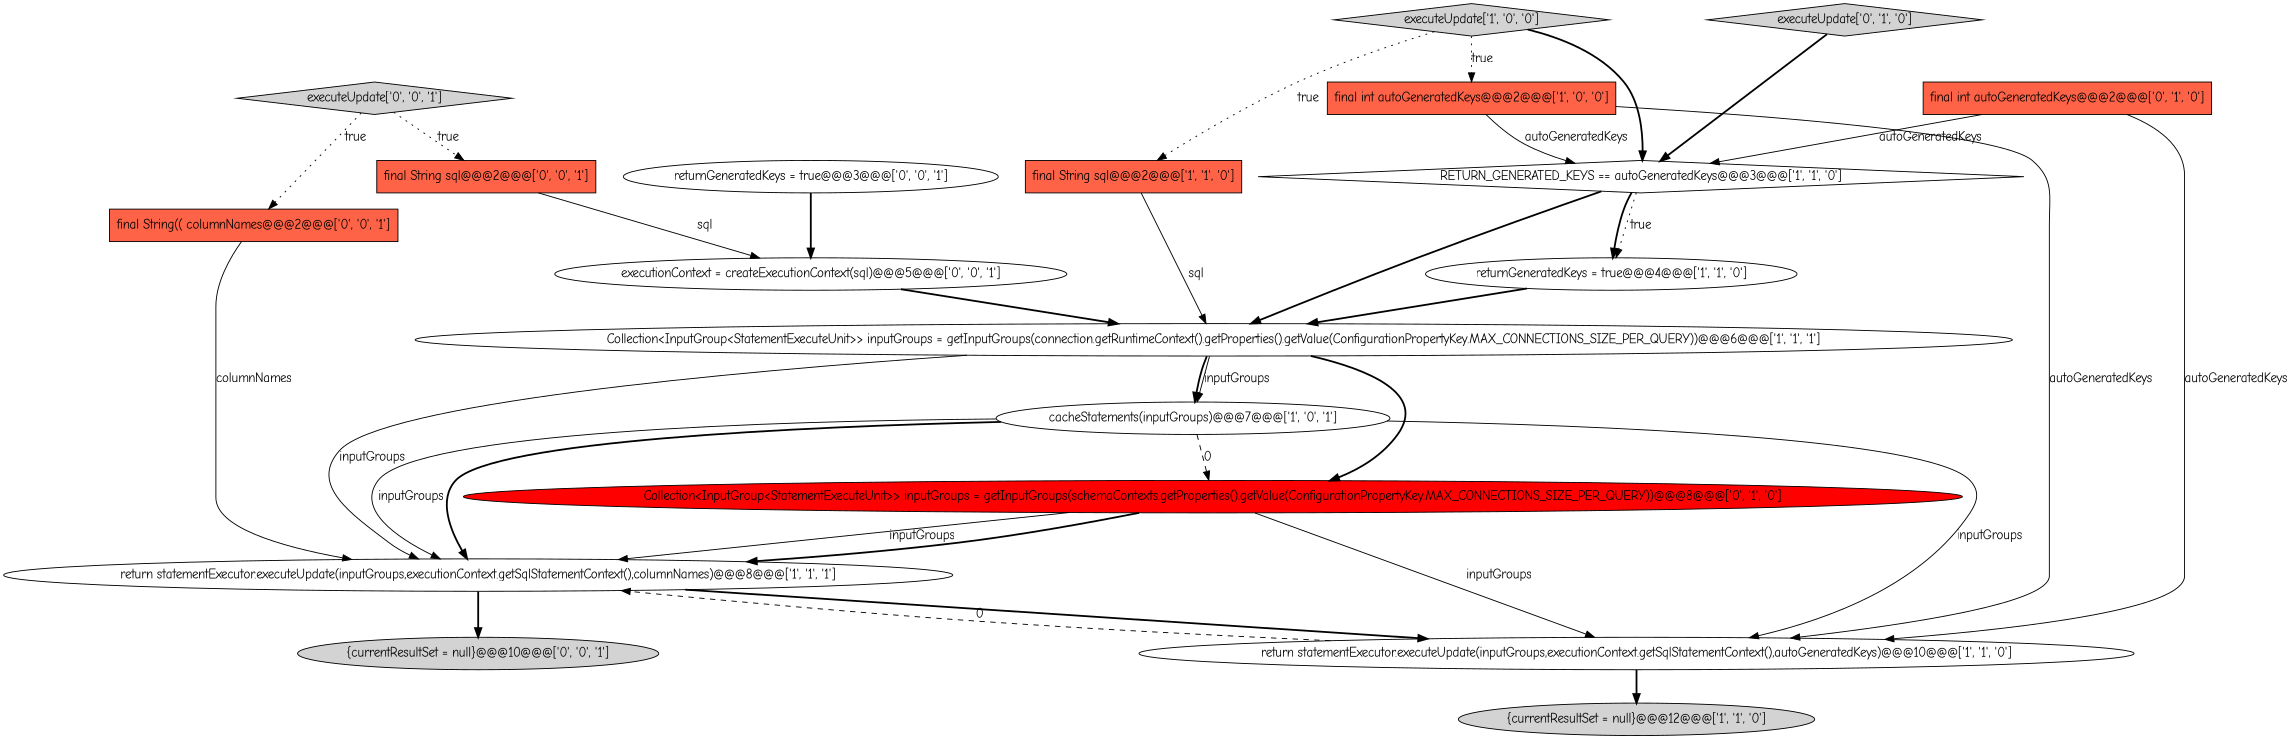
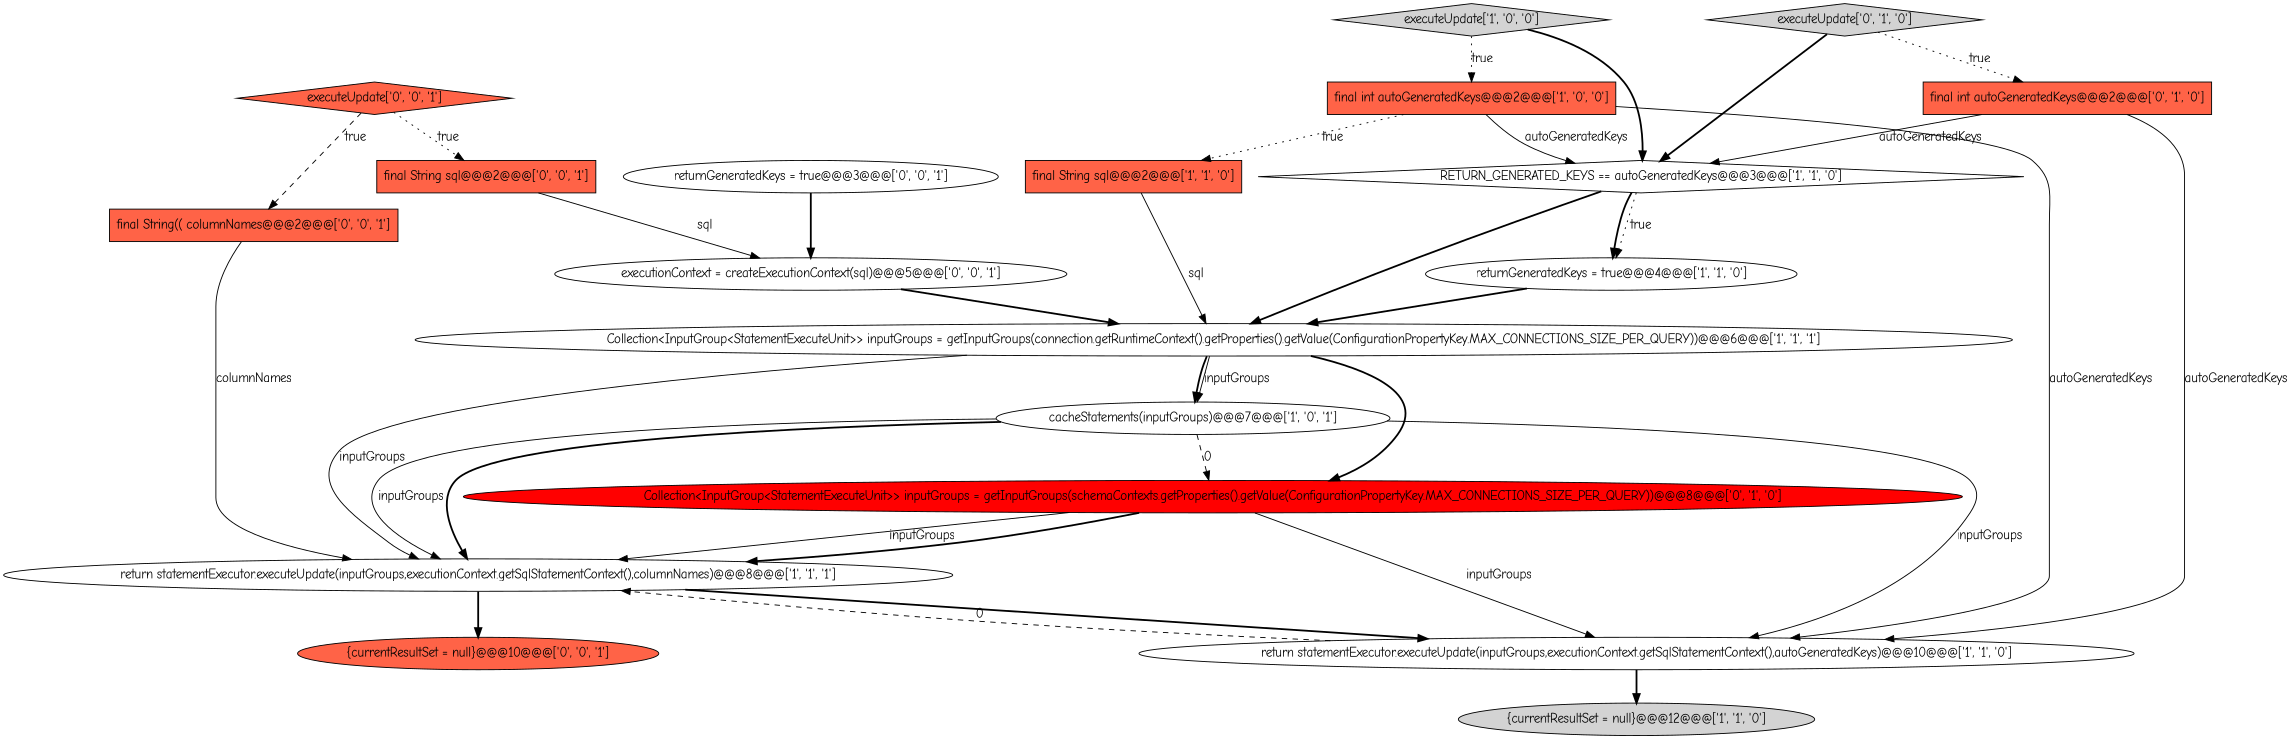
  digraph {
    fontname="Comic Neue"
    node [fillcolor=white fontname="Comic Neue" shape=ellipse style=filled]
    edge [fontname="Comic Neue" style=bold]
    n1 [label="executionContext = createExecutionContext(sql)@@@5@@@['0', '0', '1']"]
    n2 [label="Collection<InputGroup<StatementExecuteUnit>> inputGroups = getInputGroups(connection.getRuntimeContext().getProperties().getValue(ConfigurationPropertyKey.MAX_CONNECTIONS_SIZE_PER_QUERY))@@@6@@@['1', '1', '1']"]
    n3 [fillcolor=red label="Collection<InputGroup<StatementExecuteUnit>> inputGroups = getInputGroups(schemaContexts.getProperties().getValue(ConfigurationPropertyKey.MAX_CONNECTIONS_SIZE_PER_QUERY))@@@8@@@['0', '1', '0']"]
    n4 [label="return statementExecutor.executeUpdate(inputGroups,executionContext.getSqlStatementContext(),columnNames)@@@8@@@['1', '1', '1']"]
    n5 [label="cacheStatements(inputGroups)@@@7@@@['1', '0', '1']"]
    n6 [label="return statementExecutor.executeUpdate(inputGroups,executionContext.getSqlStatementContext(),autoGeneratedKeys)@@@10@@@['1', '1', '0']"]
    n7 [fillcolor=lightgray label="{currentResultSet = null}@@@12@@@['1', '1', '0']"]
-   n8 [fillcolor=lightgray label="{currentResultSet = null}@@@10@@@['0', '0', '1']"]
+   n8 [fillcolor=tomato label="{currentResultSet = null}@@@10@@@['0', '0', '1']"]
    n9 [label="returnGeneratedKeys = true@@@4@@@['1', '1', '0']"]
    n10 [fillcolor=tomato label="final String(( columnNames@@@2@@@['0', '0', '1']" shape=box]
-   n11 [fillcolor=lightgray label="executeUpdate['0', '0', '1']" shape=diamond]
+   n11 [fillcolor=tomato label="executeUpdate['0', '0', '1']" shape=diamond]
    n12 [fillcolor=tomato label="final String sql@@@2@@@['0', '0', '1']" shape=box]
    n13 [label="returnGeneratedKeys = true@@@3@@@['0', '0', '1']"]
    n14 [label="RETURN_GENERATED_KEYS == autoGeneratedKeys@@@3@@@['1', '1', '0']" shape=diamond]
    n15 [fillcolor=lightgray label="executeUpdate['0', '1', '0']" shape=diamond]
    n16 [fillcolor=tomato label="final int autoGeneratedKeys@@@2@@@['0', '1', '0']" shape=box]
    n17 [fillcolor=tomato label="final String sql@@@2@@@['1', '1', '0']" shape=box]
    n18 [fillcolor=lightgray label="executeUpdate['1', '0', '0']" shape=diamond]
    n19 [fillcolor=tomato label="final int autoGeneratedKeys@@@2@@@['1', '0', '0']" shape=box]
    n1 -> n2
    n2 -> n3
    n2 -> n4 [label=inputGroups style=solid]
    n2 -> n5 [label=inputGroups style=solid]
    n2 -> n5
    n3 -> n4 [label=inputGroups style=solid]
    n3 -> n4
    n3 -> n6 [label=inputGroups style=solid]
    n4 -> n6
    n4 -> n8
    n5 -> n3 [label=0 style=dashed]
    n5 -> n4
    n5 -> n4 [label=inputGroups style=solid]
    n5 -> n6 [label=inputGroups style=solid]
    n6 -> n4 [label=0 style=dashed]
    n6 -> n7
    n9 -> n2
    n10 -> n4 [label=columnNames style=solid]
-   n11 -> n10 [label=true style=dotted]
+   n11 -> n10 [label=true style=dashed]
    n11 -> n12 [label=true style=dotted]
    n12 -> n1 [label=sql style=solid]
    n13 -> n1
    n14 -> n2
    n14 -> n9
    n14 -> n9 [label=true style=dotted]
    n15 -> n14
+   n15 -> n16 [label=true style=dotted]
    n16 -> n6 [label=autoGeneratedKeys style=solid]
    n16 -> n14 [label=autoGeneratedKeys style=solid]
    n17 -> n2 [label=sql style=solid]
    n18 -> n14
-   n18 -> n17 [label=true style=dotted]
+   n19 -> n17 [label=true style=dotted]
    n18 -> n19 [label=true style=dotted]
    n19 -> n6 [label=autoGeneratedKeys style=solid]
    n19 -> n14 [label=autoGeneratedKeys style=solid]
  }
